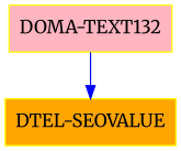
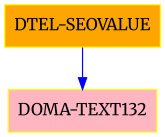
  digraph {
    fontname=Merriweather
    node [color=yellow shape=box style=filled fontname=Merriweather]
    "DTEL-SEOVALUE" [fillcolor=orange]
    "DOMA-TEXT132" [fillcolor=lightpink]
-   "DOMA-TEXT132" -> "DTEL-SEOVALUE" [color=blue fontname=Merriweather]
+   "DTEL-SEOVALUE" -> "DOMA-TEXT132" [color=blue fontname=Merriweather]
  }
